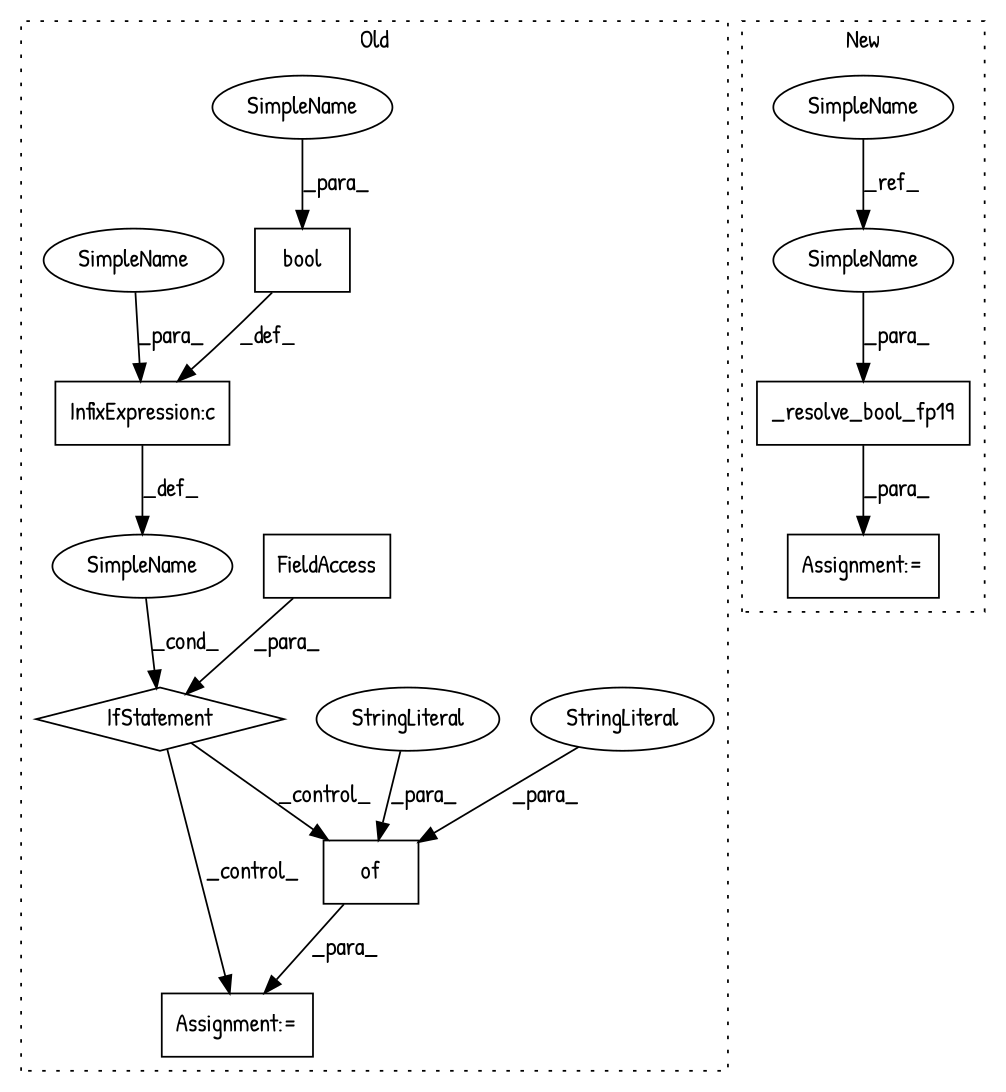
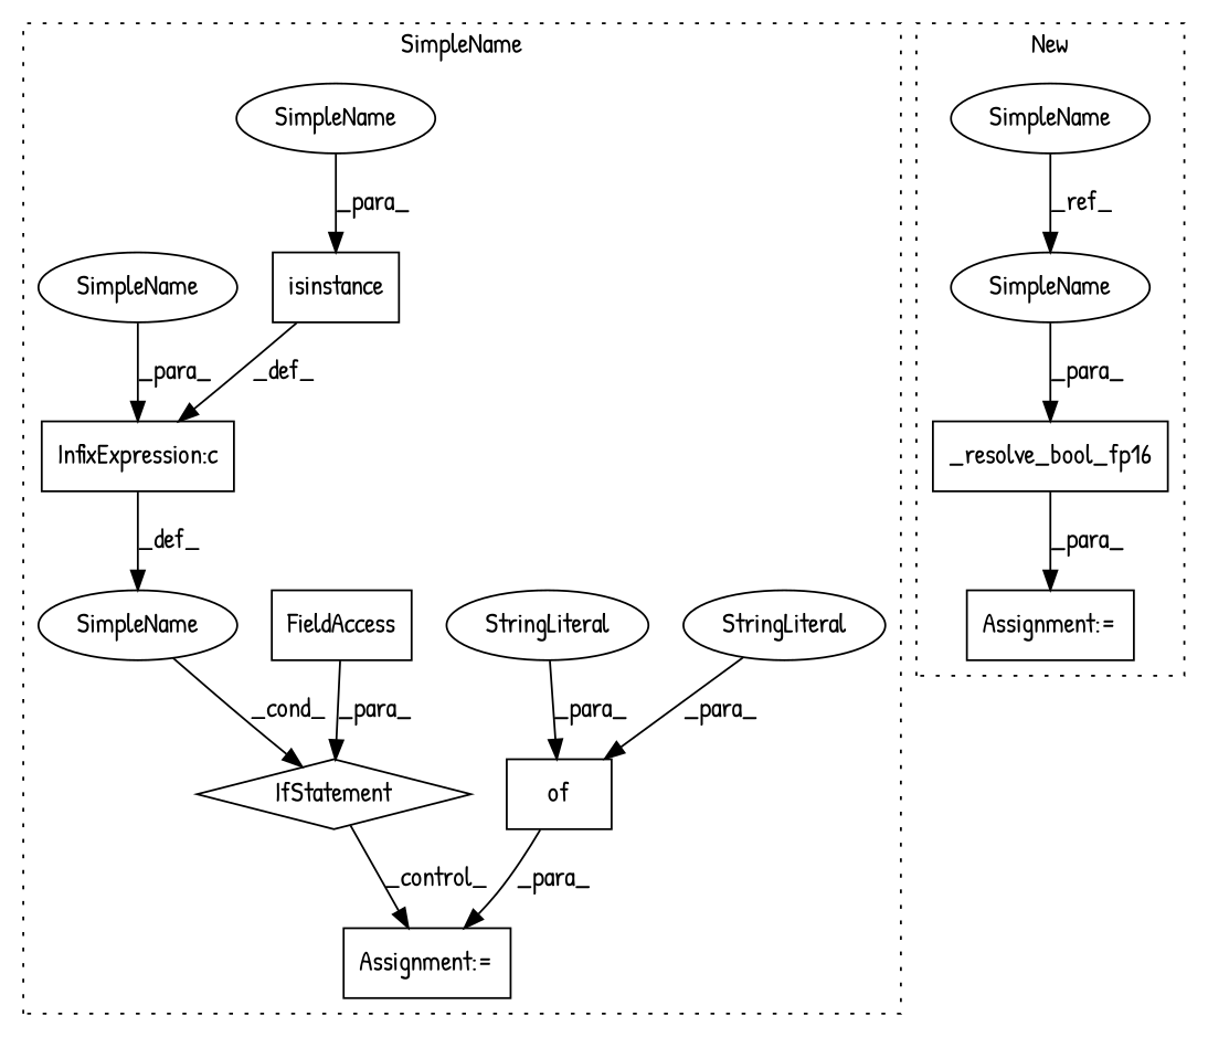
  digraph {
    fontname="Patrick Hand"
    node [a=42 fontname="Patrick Hand" l=4 shape=box]
    edge [fontname="Patrick Hand"]
-   n1 [a=32 l="11,1" label=bool s="3068,3088"]
+   n1 [a=32 l="11,1" label=isinstance s="3068,3088"]
    n2 [a=27 label="InfixExpression:c" s=3089]
    n3 [a=22 label=FieldAccess s=3084]
    n4 [a=25 l="4,2" label=IfStatement s="3064,3097" shape=diamond]
    n5 [label=SimpleName shape=ellipse l=""]
    n6 [a=7 l=1 label="Assignment:=" s=3111]
    n7 [a=32 l="3,1" label=of s="3116,3135"]
    n8 [a=45 l=11 label=StringLiteral s=3119 shape=ellipse]
    n9 [a=45 label=StringLiteral s=3131 shape=ellipse]
    n10 [label=SimpleName s=3079 shape=ellipse]
    n11 [label=SimpleName s=3093 shape=ellipse]
-   n12 [a=32 l="19,1" label=_resolve_bool_fp19 s="3376,3399"]
+   n12 [a=32 l="19,1" label=_resolve_bool_fp16 s="3376,3399"]
    n13 [a=7 l=1 label="Assignment:=" s=3375]
    n14 [label=SimpleName s=3298 shape=ellipse]
    n15 [label=SimpleName s=3395 shape=ellipse]
    subgraph cluster_1 {
-     label=Old
+     label=SimpleName
      style=dotted
      n1
      n2
      n3
      n4
      n5
      n6
      n7
      n8
      n9
      n10
      n11
    }
    subgraph cluster_2 {
      label=New
      style=dotted
      n12
      n13
      n14
      n15
    }
    n1 -> n2 [label=_def_]
    n2 -> n5 [label=_def_]
    n3 -> n4 [label=_para_]
    n4 -> n6 [label=_control_]
-   n4 -> n7 [label=_control_]
    n5 -> n4 [label=_cond_]
    n7 -> n6 [label=_para_]
    n8 -> n7 [label=_para_]
    n9 -> n7 [label=_para_]
    n10 -> n1 [label=_para_]
    n11 -> n2 [label=_para_]
    n12 -> n13 [label=_para_]
    n14 -> n15 [label=_ref_]
    n15 -> n12 [label=_para_]
  }
